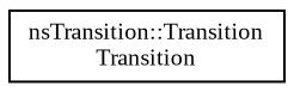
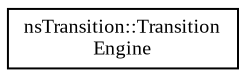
  digraph {
    rankdir=LR
    fontname="Liberation Serif"
-   n1 [color=black fillcolor=white fontname="Liberation Serif" fontsize=10 height=0.2 label="nsTransition::Transition\lTransition" shape=record style=filled width=0.4]
+   n1 [color=black fillcolor=white fontname="Liberation Serif" fontsize=10 height=0.2 label="nsTransition::Transition\lEngine" shape=record style=filled width=0.4]
  }
